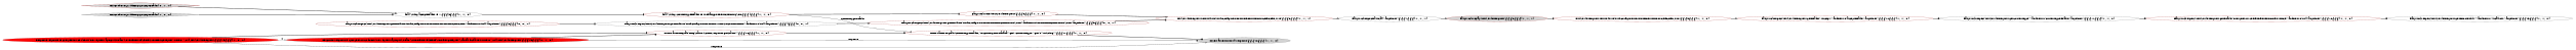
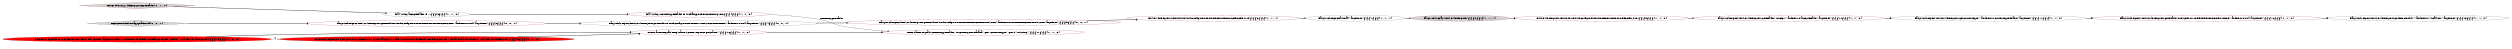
  digraph {
    rankdir=LR
    node [color=brown fillcolor=white shape=ellipse style=filled]
    edge [arrowhead=tee style=bold]
-   n1 [label="EasyMock.reset(testServletRequest)@@@5@@@['1', '1', '0']"]
    n2 [label="testServletRequest.setAttribute(AuthConfig.DRUID_AUTHORIZATION_CHECKED,true)@@@6@@@['1', '1', '1']"]
    n3 [color=gray40 label="EasyMock.expectLastCall().anyTimes()@@@7@@@['1', '1', '1']"]
-   n4 [color=gray40 fillcolor=lightgray label="testGoodQueryWithEmptyAcceptHeader['1', '0', '0']" shape=diamond]
    n5 [color=gray40 label="final String acceptHeader = \"\"@@@3@@@['1', '1', '0']"]
    n6 [label="final String contentTypeHeader = MediaType.APPLICATION_JSON@@@4@@@['1', '1', '0']"]
    n7 [label="testServletRequest.setAttribute(AuthConfig.DRUID_AUTHORIZATION_CHECKED,true)@@@9@@@['1', '1', '0']"]
    n8 [label="EasyMock.expect(testServletRequest.getHeader(\"Accept\")).andReturn(acceptHeader).anyTimes()@@@10@@@['1', '1', '0']"]
    n9 [color=gray40 label="EasyMock.expect(testServletRequest.getContentType()).andReturn(contentTypeHeader).anyTimes()@@@11@@@['1', '1', '0']"]
    n10 [fillcolor=lightgray label="EasyMock.replay(testServletRequest)@@@8@@@['1', '1', '1']"]
    n11 [label="Assert.assertEquals(contentTypeHeader,(response.getMetadata().get(\"Content-Type\").get(0)).toString())@@@17@@@['1', '1', '0']"]
-   n12 [color=gray40 fillcolor=lightgray label="Assert.assertNotNull(response)@@@18@@@['1', '1', '0']"]
    n13 [fillcolor=lightgray label="testGoodQueryWithEmptyAcceptHeader['0', '1', '0']" shape=diamond]
    n14 [fillcolor=red label="Response response = queryResource.doPost(new ByteArrayInputStream(SIMPLE_TIMESERIES_QUERY.getBytes(\"UTF-8\")),null,testServletRequest)@@@15@@@['1', '0', '0']"]
    n15 [label="Assert.assertEquals(HttpStatus.SC_OK,response.getStatus())@@@16@@@['1', '1', '0']"]
    n16 [color=gray40 fillcolor=red label="Response response = queryResource.doPost(new ByteArrayInputStream(SIMPLE_TIMESERIES_QUERY.getBytes(StandardCharsets.UTF_8)),null,testServletRequest)@@@15@@@['0', '1', '0']"]
    n17 [label="EasyMock.expect(testServletRequest.getHeader(QueryResource.HEADER_IF_NONE_MATCH)).andReturn(null).anyTimes()@@@12@@@['1', '1', '0']"]
    n18 [color=gray40 label="EasyMock.expect(testServletRequest.getRemoteAddr()).andReturn(\"localhost\").anyTimes()@@@13@@@['1', '1', '0']"]
+   n19 [color=gray40 fillcolor=lightgray label="expectPermissiveHappyPathAuth['0', '0', '1']" shape=diamond]
    n20 [label="EasyMock.expect(testServletRequest.getAttribute(AuthConfig.DRUID_AUTHORIZATION_CHECKED)).andReturn(null).anyTimes()@@@3@@@['0', '0', '1']"]
    n21 [color=gray40 label="EasyMock.expect(testServletRequest.getAttribute(AuthConfig.DRUID_ALLOW_UNSECURED_PATH)).andReturn(null).anyTimes()@@@4@@@['0', '0', '1']"]
    n22 [label="EasyMock.expect(testServletRequest.getAttribute(AuthConfig.DRUID_AUTHENTICATION_RESULT)).andReturn(AUTHENTICATION_RESULT).anyTimes()@@@5@@@['0', '0', '1']"]
-   n1 -> n2 [arrowhead=onormal]
    n2 -> n3 [arrowhead=onormal]
    n3 -> n10 [arrowhead=onormal]
-   n4 -> n5
    n5 -> n6
-   n6 -> n1
    n6 -> n11 [label=contentTypeHeader style=solid]
    n7 -> n8 [arrowhead=onormal]
    n8 -> n9 [arrowhead=dot]
    n9 -> n17 [arrowhead=dot]
    n10 -> n7
-   n11 -> n12 [arrowhead=dot]
    n13 -> n5 [arrowhead=onormal]
-   n14 -> n12 [arrowhead=onormal label=response style=solid]
    n14 -> n15
    n14 -> n16 [arrowhead=onormal label=0 style=dashed]
    n15 -> n11 [arrowhead=dot]
-   n16 -> n12 [arrowhead=dot label=response style=solid]
    n16 -> n15 [arrowhead=dot]
    n17 -> n18 [arrowhead=dot]
+   n19 -> n20
    n20 -> n21
    n21 -> n22 [arrowhead=onormal]
    n22 -> n2
  }
